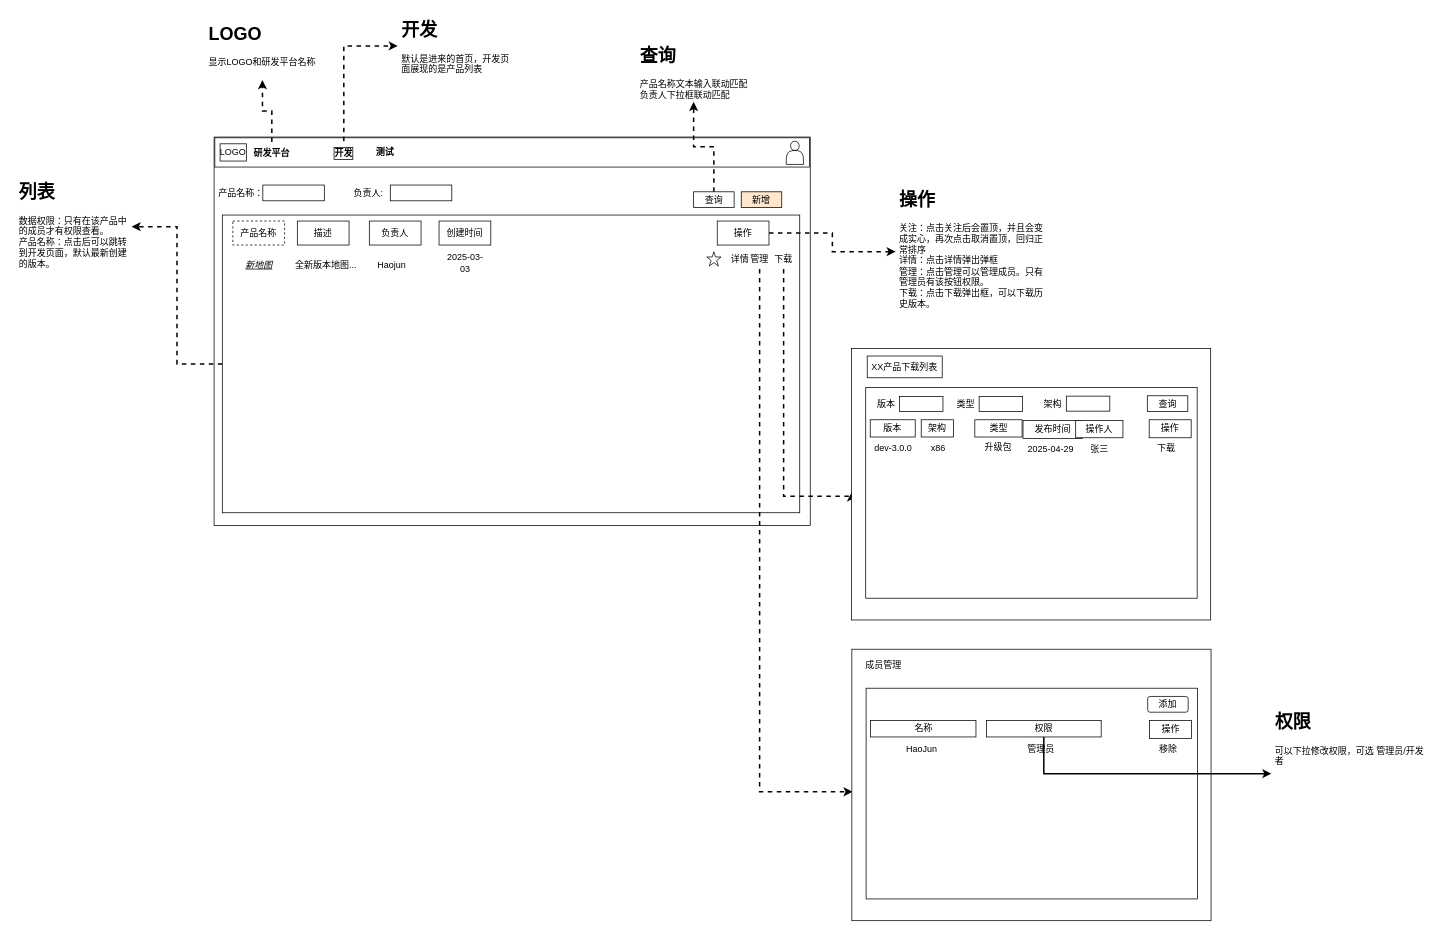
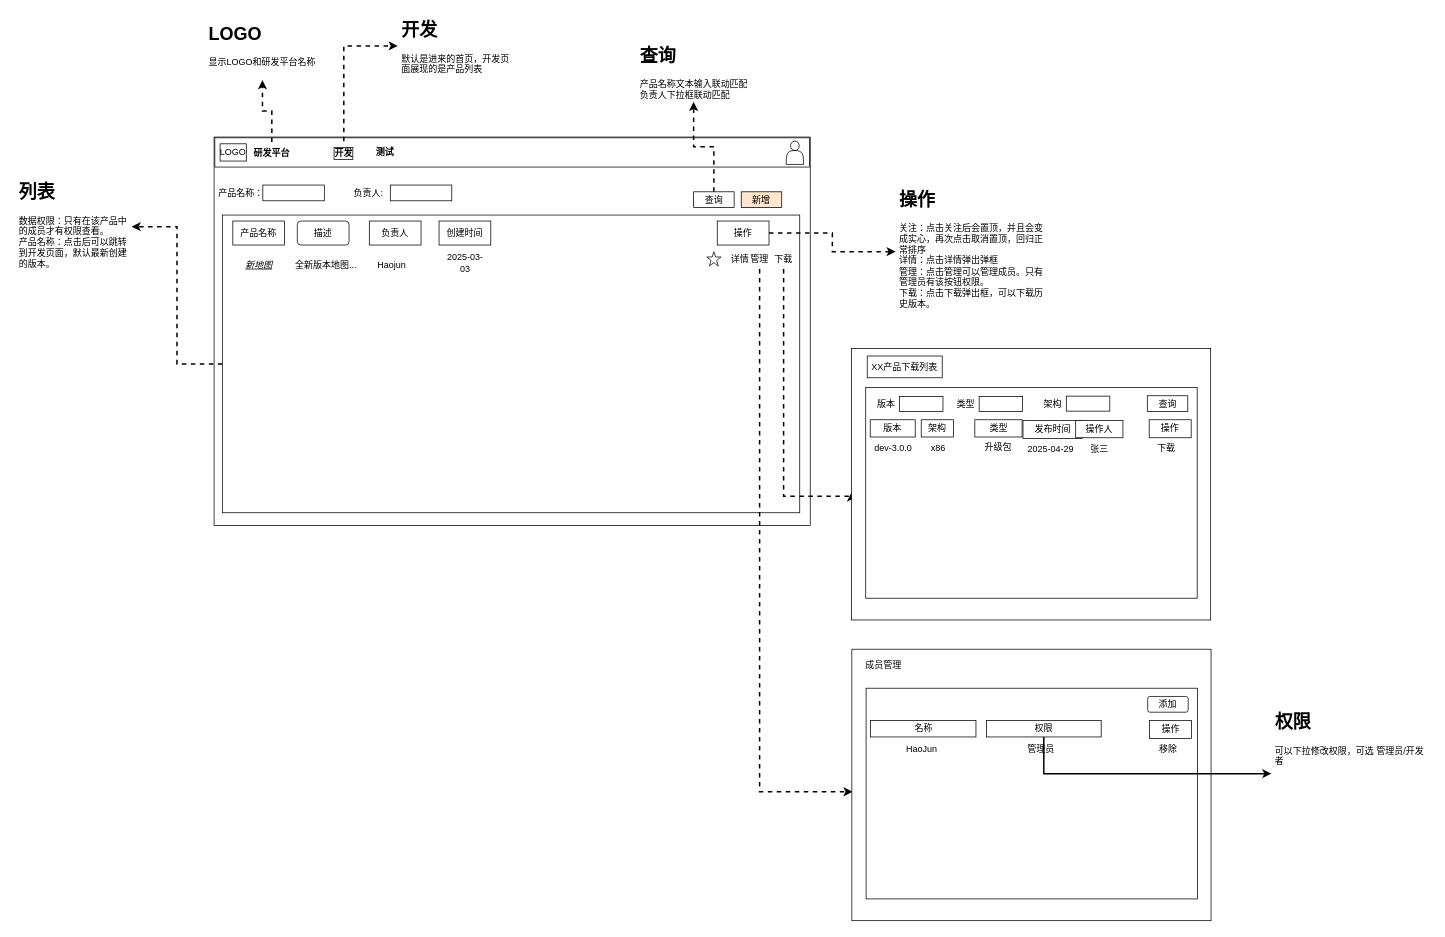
  <mxCell id="0" />
  <mxCell id="1" parent="0" />
  <mxCell id="2" value="" style="rounded=0;whiteSpace=wrap;html=1;" vertex="1" parent="1"><mxGeometry x="285" y="182" width="795" height="518" as="geometry" /></mxCell>
  <mxCell id="3" value="" style="rounded=0;whiteSpace=wrap;html=1;" vertex="1" parent="1"><mxGeometry x="286" y="183" width="793" height="39" as="geometry" /></mxCell>
  <mxCell id="4" value="" style="shape=actor;whiteSpace=wrap;html=1;" vertex="1" parent="1"><mxGeometry x="1048" y="187.5" width="23" height="31" as="geometry" /></mxCell>
  <mxCell id="5" style="edgeStyle=orthogonalEdgeStyle;rounded=0;orthogonalLoop=1;jettySize=auto;html=1;dashed=1;strokeWidth=2;" edge="1" parent="1" source="6" target="37"><mxGeometry relative="1" as="geometry" /></mxCell>
  <mxCell id="6" value="&lt;b&gt;研发平台&lt;/b&gt;" style="text;html=1;strokeColor=none;fillColor=none;align=center;verticalAlign=middle;whiteSpace=wrap;rounded=0;" vertex="1" parent="1"><mxGeometry x="332" y="188.5" width="60" height="30" as="geometry" /></mxCell>
  <mxCell id="7" value="LOGO" style="rounded=0;whiteSpace=wrap;html=1;" vertex="1" parent="1"><mxGeometry x="293" y="191" width="35" height="23" as="geometry" /></mxCell>
  <mxCell id="8" style="edgeStyle=orthogonalEdgeStyle;rounded=0;orthogonalLoop=1;jettySize=auto;html=1;entryX=0;entryY=0.5;entryDx=0;entryDy=0;dashed=1;strokeWidth=2;" edge="1" parent="1" source="9" target="36"><mxGeometry relative="1" as="geometry"><Array as="points"><mxPoint x="458" y="61" /></Array></mxGeometry></mxCell>
  <mxCell id="9" value="&lt;b&gt;开发&lt;/b&gt;" style="text;html=1;strokeColor=none;fillColor=none;align=center;verticalAlign=middle;whiteSpace=wrap;rounded=0;strokeWidth=1;perimeterSpacing=1;labelBorderColor=default;" vertex="1" parent="1"><mxGeometry x="428" y="188.5" width="60" height="30" as="geometry" /></mxCell>
  <mxCell id="10" value="&lt;b&gt;测试&lt;/b&gt;" style="text;html=1;strokeColor=none;fillColor=none;align=center;verticalAlign=middle;whiteSpace=wrap;rounded=0;" vertex="1" parent="1"><mxGeometry x="483" y="187.5" width="60" height="30" as="geometry" /></mxCell>
  <mxCell id="11" style="edgeStyle=orthogonalEdgeStyle;rounded=0;orthogonalLoop=1;jettySize=auto;html=1;dashed=1;strokeWidth=2;" edge="1" parent="1" source="12" target="39"><mxGeometry relative="1" as="geometry" /></mxCell>
  <mxCell id="12" value="" style="rounded=0;whiteSpace=wrap;html=1;strokeColor=default;strokeWidth=1;" vertex="1" parent="1"><mxGeometry x="296" y="286" width="770" height="397" as="geometry" /></mxCell>
  <mxCell id="13" value="" style="rounded=0;whiteSpace=wrap;html=1;labelBorderColor=default;strokeWidth=1;" vertex="1" parent="1"><mxGeometry x="350" y="246" width="82" height="21" as="geometry" /></mxCell>
  <mxCell id="14" value="产品名称：" style="text;html=1;strokeColor=none;fillColor=none;align=center;verticalAlign=middle;whiteSpace=wrap;rounded=0;labelBorderColor=none;" vertex="1" parent="1"><mxGeometry x="286" y="242" width="70" height="29" as="geometry" /></mxCell>
  <mxCell id="15" value="" style="rounded=0;whiteSpace=wrap;html=1;labelBorderColor=default;strokeWidth=1;" vertex="1" parent="1"><mxGeometry x="520" y="246" width="82" height="21" as="geometry" /></mxCell>
  <mxCell id="16" value="负责人:" style="text;html=1;strokeColor=none;fillColor=none;align=center;verticalAlign=middle;whiteSpace=wrap;rounded=0;labelBorderColor=none;" vertex="1" parent="1"><mxGeometry x="456" y="242" width="70" height="29" as="geometry" /></mxCell>
- <mxCell id="17" value="产品名称" style="rounded=0;whiteSpace=wrap;html=1;shadow=0;glass=0;sketch=0;strokeColor=default;strokeWidth=1;dashed=1;" vertex="1" parent="1"><mxGeometry x="310" y="294" width="69" height="32" as="geometry" /></mxCell>
- <mxCell id="18" value="描述" style="rounded=0;whiteSpace=wrap;html=1;shadow=0;glass=0;sketch=0;strokeColor=default;strokeWidth=1;" vertex="1" parent="1"><mxGeometry x="396" y="294" width="69" height="32" as="geometry" /></mxCell>
+ <mxCell id="17" value="产品名称" style="rounded=0;whiteSpace=wrap;html=1;shadow=0;glass=0;sketch=0;strokeColor=default;strokeWidth=1;" vertex="1" parent="1"><mxGeometry x="310" y="294" width="69" height="32" as="geometry" /></mxCell>
+ <mxCell id="18" value="描述" style="whiteSpace=wrap;html=1;shadow=0;glass=0;sketch=0;strokeColor=default;strokeWidth=1;rounded=1;" vertex="1" parent="1"><mxGeometry x="396" y="294" width="69" height="32" as="geometry" /></mxCell>
  <mxCell id="19" value="负责人" style="rounded=0;whiteSpace=wrap;html=1;shadow=0;glass=0;sketch=0;strokeColor=default;strokeWidth=1;" vertex="1" parent="1"><mxGeometry x="492" y="294" width="69" height="32" as="geometry" /></mxCell>
  <mxCell id="20" value="创建时间" style="rounded=0;whiteSpace=wrap;html=1;shadow=0;glass=0;sketch=0;strokeColor=default;strokeWidth=1;" vertex="1" parent="1"><mxGeometry x="585" y="294" width="69" height="32" as="geometry" /></mxCell>
  <mxCell id="21" style="edgeStyle=orthogonalEdgeStyle;rounded=0;orthogonalLoop=1;jettySize=auto;html=1;dashed=1;strokeWidth=2;" edge="1" parent="1" source="22" target="40"><mxGeometry relative="1" as="geometry" /></mxCell>
  <mxCell id="22" value="操作" style="rounded=0;whiteSpace=wrap;html=1;shadow=0;glass=0;sketch=0;strokeColor=default;strokeWidth=1;" vertex="1" parent="1"><mxGeometry x="956" y="294" width="69" height="32" as="geometry" /></mxCell>
  <mxCell id="23" value="新地图" style="text;html=1;strokeColor=none;fillColor=none;align=center;verticalAlign=middle;whiteSpace=wrap;rounded=0;shadow=0;glass=0;sketch=0;fontStyle=6" vertex="1" parent="1"><mxGeometry x="314.5" y="338" width="60" height="30" as="geometry" /></mxCell>
  <mxCell id="24" value="全新版本地图..." style="text;html=1;strokeColor=none;fillColor=none;align=center;verticalAlign=middle;whiteSpace=wrap;rounded=0;shadow=0;glass=0;sketch=0;" vertex="1" parent="1"><mxGeometry x="392" y="338" width="84.5" height="30" as="geometry" /></mxCell>
  <mxCell id="25" value="Haojun" style="text;html=1;strokeColor=none;fillColor=none;align=center;verticalAlign=middle;whiteSpace=wrap;rounded=0;shadow=0;glass=0;sketch=0;" vertex="1" parent="1"><mxGeometry x="492" y="338" width="60" height="30" as="geometry" /></mxCell>
  <mxCell id="26" value="2025-03-03" style="text;html=1;strokeColor=none;fillColor=none;align=center;verticalAlign=middle;whiteSpace=wrap;rounded=0;shadow=0;glass=0;sketch=0;" vertex="1" parent="1"><mxGeometry x="589.5" y="335" width="60" height="30" as="geometry" /></mxCell>
  <mxCell id="27" value="" style="verticalLabelPosition=bottom;verticalAlign=top;html=1;shape=mxgraph.basic.star;labelBorderColor=none;strokeWidth=1;" vertex="1" parent="1"><mxGeometry x="942" y="335" width="19" height="19" as="geometry" /></mxCell>
  <mxCell id="28" style="edgeStyle=orthogonalEdgeStyle;rounded=0;orthogonalLoop=1;jettySize=auto;html=1;entryX=0.002;entryY=0.525;entryDx=0;entryDy=0;entryPerimeter=0;dashed=1;strokeWidth=2;" edge="1" parent="1" source="29" target="63"><mxGeometry relative="1" as="geometry"><Array as="points"><mxPoint x="1012" y="1055" /></Array></mxGeometry></mxCell>
  <mxCell id="29" value="管理" style="text;html=1;strokeColor=none;fillColor=none;align=center;verticalAlign=middle;whiteSpace=wrap;rounded=0;shadow=0;glass=0;sketch=0;" vertex="1" parent="1"><mxGeometry x="991" y="331" width="43" height="27" as="geometry" /></mxCell>
  <mxCell id="30" style="edgeStyle=orthogonalEdgeStyle;rounded=0;orthogonalLoop=1;jettySize=auto;html=1;entryX=0;entryY=0.53;entryDx=0;entryDy=0;entryPerimeter=0;dashed=1;strokeWidth=2;" edge="1" parent="1" source="31" target="41"><mxGeometry relative="1" as="geometry"><Array as="points"><mxPoint x="1045" y="661" /><mxPoint x="1135" y="661" /></Array></mxGeometry></mxCell>
  <mxCell id="31" value="下载" style="text;html=1;strokeColor=none;fillColor=none;align=center;verticalAlign=middle;whiteSpace=wrap;rounded=0;shadow=0;glass=0;sketch=0;" vertex="1" parent="1"><mxGeometry x="1023" y="331" width="43" height="27" as="geometry" /></mxCell>
  <mxCell id="32" value="新增" style="rounded=0;whiteSpace=wrap;html=1;shadow=0;glass=0;sketch=0;strokeColor=default;strokeWidth=1;fillColor=#ffe6cc;" vertex="1" parent="1"><mxGeometry x="988" y="255" width="54" height="21" as="geometry" /></mxCell>
  <mxCell id="33" style="edgeStyle=orthogonalEdgeStyle;rounded=0;orthogonalLoop=1;jettySize=auto;html=1;dashed=1;strokeWidth=2;" edge="1" parent="1" source="34" target="38"><mxGeometry relative="1" as="geometry" /></mxCell>
  <mxCell id="34" value="查询" style="rounded=0;whiteSpace=wrap;html=1;shadow=0;glass=0;sketch=0;strokeColor=default;strokeWidth=1;" vertex="1" parent="1"><mxGeometry x="924.5" y="255" width="54" height="21" as="geometry" /></mxCell>
  <mxCell id="35" value="详情" style="text;html=1;strokeColor=none;fillColor=none;align=center;verticalAlign=middle;whiteSpace=wrap;rounded=0;shadow=0;glass=0;sketch=0;" vertex="1" parent="1"><mxGeometry x="965" y="331" width="43" height="27" as="geometry" /></mxCell>
  <mxCell id="36" value="&lt;h1&gt;开发&lt;/h1&gt;&lt;p&gt;默认是进来的首页，开发页面展现的是产品列表&lt;/p&gt;" style="text;html=1;strokeColor=none;fillColor=none;spacing=5;spacingTop=-20;whiteSpace=wrap;overflow=hidden;rounded=0;labelBorderColor=none;" vertex="1" parent="1"><mxGeometry x="530" y="20" width="153" height="81" as="geometry" /></mxCell>
  <mxCell id="37" value="&lt;h1&gt;&lt;span&gt;LOGO&lt;/span&gt;&lt;/h1&gt;&lt;div&gt;&lt;span&gt;显示LOGO和研发平台名称&lt;/span&gt;&lt;/div&gt;" style="text;html=1;strokeColor=none;fillColor=none;spacing=5;spacingTop=-20;whiteSpace=wrap;overflow=hidden;rounded=0;labelBorderColor=none;" vertex="1" parent="1"><mxGeometry x="273" y="25" width="153" height="81" as="geometry" /></mxCell>
  <mxCell id="38" value="&lt;h1&gt;查询&lt;/h1&gt;&lt;div&gt;产品名称文本输入联动匹配&lt;/div&gt;&lt;div&gt;负责人下拉框联动匹配&lt;/div&gt;" style="text;html=1;strokeColor=none;fillColor=none;spacing=5;spacingTop=-20;whiteSpace=wrap;overflow=hidden;rounded=0;labelBorderColor=none;" vertex="1" parent="1"><mxGeometry x="848" y="54" width="153" height="81" as="geometry" /></mxCell>
  <mxCell id="39" value="&lt;h1&gt;列表&lt;/h1&gt;&lt;div&gt;数据权限：只有在该产品中的成员才有权限查看。&lt;/div&gt;&lt;div&gt;产品名称：点击后可以跳转到开发页面，默认最新创建的版本。&lt;/div&gt;" style="text;html=1;strokeColor=none;fillColor=none;spacing=5;spacingTop=-20;whiteSpace=wrap;overflow=hidden;rounded=0;labelBorderColor=none;" vertex="1" parent="1"><mxGeometry x="20" y="236" width="155" height="131" as="geometry" /></mxCell>
  <mxCell id="40" value="&lt;h1&gt;操作&lt;/h1&gt;&lt;div&gt;关注：点击关注后会置顶，并且会变成实心，再次点击取消置顶，回归正常排序&lt;/div&gt;&lt;div&gt;详情：点击详情弹出弹框&lt;br&gt;管理：点击管理可以管理成员。只有管理员有该按钮权限。&lt;/div&gt;&lt;div&gt;下载：点击下载弹出框，可以下载历史版本。&lt;/div&gt;" style="text;html=1;strokeColor=none;fillColor=none;spacing=5;spacingTop=-20;whiteSpace=wrap;overflow=hidden;rounded=0;labelBorderColor=none;" vertex="1" parent="1"><mxGeometry x="1194" y="246" width="210" height="177.5" as="geometry" /></mxCell>
  <mxCell id="41" value="" style="rounded=0;whiteSpace=wrap;html=1;" vertex="1" parent="1"><mxGeometry x="1135" y="464" width="479" height="362" as="geometry" /></mxCell>
  <mxCell id="42" value="" style="rounded=0;whiteSpace=wrap;html=1;" vertex="1" parent="1"><mxGeometry x="1154" y="516" width="442" height="281" as="geometry" /></mxCell>
  <mxCell id="43" value="XX产品下载列表" style="rounded=0;whiteSpace=wrap;html=1;" vertex="1" parent="1"><mxGeometry x="1156" y="474" width="100" height="29" as="geometry" /></mxCell>
  <mxCell id="44" value="发布时间" style="rounded=0;whiteSpace=wrap;html=1;" vertex="1" parent="1"><mxGeometry x="1363.75" y="560" width="79" height="24" as="geometry" /></mxCell>
  <mxCell id="45" value="版本" style="rounded=0;whiteSpace=wrap;html=1;" vertex="1" parent="1"><mxGeometry x="1160" y="559" width="60" height="23" as="geometry" /></mxCell>
  <mxCell id="46" value="操作人" style="rounded=0;whiteSpace=wrap;html=1;" vertex="1" parent="1"><mxGeometry x="1434" y="560" width="63" height="23" as="geometry" /></mxCell>
  <mxCell id="47" value="操作" style="rounded=0;whiteSpace=wrap;html=1;" vertex="1" parent="1"><mxGeometry x="1532" y="559" width="56" height="24" as="geometry" /></mxCell>
  <mxCell id="48" value="下载&amp;nbsp;" style="text;html=1;strokeColor=none;fillColor=none;align=center;verticalAlign=middle;whiteSpace=wrap;rounded=0;" vertex="1" parent="1"><mxGeometry x="1532" y="582" width="49" height="29" as="geometry" /></mxCell>
  <mxCell id="49" value="架构" style="rounded=0;whiteSpace=wrap;html=1;" vertex="1" parent="1"><mxGeometry x="1228" y="559" width="43" height="23" as="geometry" /></mxCell>
  <mxCell id="50" value="dev-3.0.0" style="text;html=1;strokeColor=none;fillColor=none;align=center;verticalAlign=middle;whiteSpace=wrap;rounded=0;" vertex="1" parent="1"><mxGeometry x="1161" y="582" width="60" height="30" as="geometry" /></mxCell>
  <mxCell id="51" value="x86" style="text;html=1;strokeColor=none;fillColor=none;align=center;verticalAlign=middle;whiteSpace=wrap;rounded=0;" vertex="1" parent="1"><mxGeometry x="1221" y="582" width="60" height="30" as="geometry" /></mxCell>
  <mxCell id="52" value="2025-04-29" style="text;html=1;strokeColor=none;fillColor=none;align=center;verticalAlign=middle;whiteSpace=wrap;rounded=0;" vertex="1" parent="1"><mxGeometry x="1363.75" y="583" width="74" height="30" as="geometry" /></mxCell>
  <mxCell id="53" value="张三" style="text;html=1;strokeColor=none;fillColor=none;align=center;verticalAlign=middle;whiteSpace=wrap;rounded=0;" vertex="1" parent="1"><mxGeometry x="1428.5" y="583" width="74" height="30" as="geometry" /></mxCell>
  <mxCell id="54" value="类型" style="rounded=0;whiteSpace=wrap;html=1;" vertex="1" parent="1"><mxGeometry x="1299.5" y="559" width="63" height="23" as="geometry" /></mxCell>
  <mxCell id="55" value="升级包" style="text;html=1;strokeColor=none;fillColor=none;align=center;verticalAlign=middle;whiteSpace=wrap;rounded=0;" vertex="1" parent="1"><mxGeometry x="1294" y="581" width="74" height="30" as="geometry" /></mxCell>
  <mxCell id="56" value="" style="rounded=0;whiteSpace=wrap;html=1;labelBorderColor=default;strokeWidth=1;" vertex="1" parent="1"><mxGeometry x="1199" y="528" width="58" height="20" as="geometry" /></mxCell>
  <mxCell id="57" value="版本" style="text;html=1;strokeColor=none;fillColor=none;align=center;verticalAlign=middle;whiteSpace=wrap;rounded=0;labelBorderColor=none;" vertex="1" parent="1"><mxGeometry x="1158.5" y="524" width="44.5" height="29" as="geometry" /></mxCell>
  <mxCell id="58" value="" style="rounded=0;whiteSpace=wrap;html=1;labelBorderColor=default;strokeWidth=1;" vertex="1" parent="1"><mxGeometry x="1305.25" y="528" width="58" height="20" as="geometry" /></mxCell>
  <mxCell id="59" value="类型" style="text;html=1;strokeColor=none;fillColor=none;align=center;verticalAlign=middle;whiteSpace=wrap;rounded=0;labelBorderColor=none;" vertex="1" parent="1"><mxGeometry x="1264.75" y="524" width="44.5" height="29" as="geometry" /></mxCell>
  <mxCell id="60" value="" style="rounded=0;whiteSpace=wrap;html=1;labelBorderColor=default;strokeWidth=1;" vertex="1" parent="1"><mxGeometry x="1421.5" y="527.5" width="58" height="20" as="geometry" /></mxCell>
  <mxCell id="61" value="架构" style="text;html=1;strokeColor=none;fillColor=none;align=center;verticalAlign=middle;whiteSpace=wrap;rounded=0;labelBorderColor=none;" vertex="1" parent="1"><mxGeometry x="1381" y="523.5" width="44.5" height="29" as="geometry" /></mxCell>
  <mxCell id="62" value="查询" style="rounded=0;whiteSpace=wrap;html=1;shadow=0;glass=0;sketch=0;strokeColor=default;strokeWidth=1;" vertex="1" parent="1"><mxGeometry x="1529.5" y="527" width="54" height="21" as="geometry" /></mxCell>
  <mxCell id="63" value="" style="rounded=0;whiteSpace=wrap;html=1;" vertex="1" parent="1"><mxGeometry x="1135.5" y="865" width="479" height="362" as="geometry" /></mxCell>
  <mxCell id="64" value="" style="rounded=0;whiteSpace=wrap;html=1;" vertex="1" parent="1"><mxGeometry x="1154.5" y="917" width="442" height="281" as="geometry" /></mxCell>
  <mxCell id="65" value="名称" style="rounded=0;whiteSpace=wrap;html=1;" vertex="1" parent="1"><mxGeometry x="1160.5" y="960" width="140.5" height="22" as="geometry" /></mxCell>
  <mxCell id="66" value="操作" style="rounded=0;whiteSpace=wrap;html=1;" vertex="1" parent="1"><mxGeometry x="1532.5" y="960" width="56" height="24" as="geometry" /></mxCell>
  <mxCell id="67" value="移除" style="text;html=1;strokeColor=none;fillColor=none;align=center;verticalAlign=middle;whiteSpace=wrap;rounded=0;" vertex="1" parent="1"><mxGeometry x="1532.5" y="983" width="49" height="29" as="geometry" /></mxCell>
  <mxCell id="68" style="edgeStyle=orthogonalEdgeStyle;rounded=0;orthogonalLoop=1;jettySize=auto;html=1;dashed=0;strokeWidth=2;" edge="1" parent="1" source="69" target="74"><mxGeometry relative="1" as="geometry"><Array as="points"><mxPoint x="1392" y="1031" /></Array></mxGeometry></mxCell>
  <mxCell id="69" value="权限" style="rounded=0;whiteSpace=wrap;html=1;" vertex="1" parent="1"><mxGeometry x="1315" y="960" width="153" height="22" as="geometry" /></mxCell>
  <mxCell id="70" value="HaoJun" style="text;html=1;strokeColor=none;fillColor=none;align=center;verticalAlign=middle;whiteSpace=wrap;rounded=0;" vertex="1" parent="1"><mxGeometry x="1199" y="983" width="60" height="30" as="geometry" /></mxCell>
  <mxCell id="71" value="管理员" style="text;html=1;strokeColor=none;fillColor=none;align=center;verticalAlign=middle;whiteSpace=wrap;rounded=0;" vertex="1" parent="1"><mxGeometry x="1358" y="983" width="60" height="30" as="geometry" /></mxCell>
  <mxCell id="72" value="添加" style="whiteSpace=wrap;html=1;shadow=0;glass=0;sketch=0;strokeColor=default;strokeWidth=1;rounded=1;" vertex="1" parent="1"><mxGeometry x="1530" y="928" width="54" height="21" as="geometry" /></mxCell>
  <mxCell id="73" value="成员管理" style="text;html=1;strokeColor=none;fillColor=none;align=center;verticalAlign=middle;whiteSpace=wrap;rounded=0;labelBorderColor=none;" vertex="1" parent="1"><mxGeometry x="1148" y="872" width="60" height="30" as="geometry" /></mxCell>
  <mxCell id="74" value="&lt;h1&gt;权限&lt;/h1&gt;&lt;div&gt;可以下拉修改权限，可选 管理员/开发者&lt;/div&gt;" style="text;html=1;strokeColor=none;fillColor=none;spacing=5;spacingTop=-20;whiteSpace=wrap;overflow=hidden;rounded=0;labelBorderColor=none;" vertex="1" parent="1"><mxGeometry x="1695" y="943" width="210" height="177.5" as="geometry" /></mxCell>
